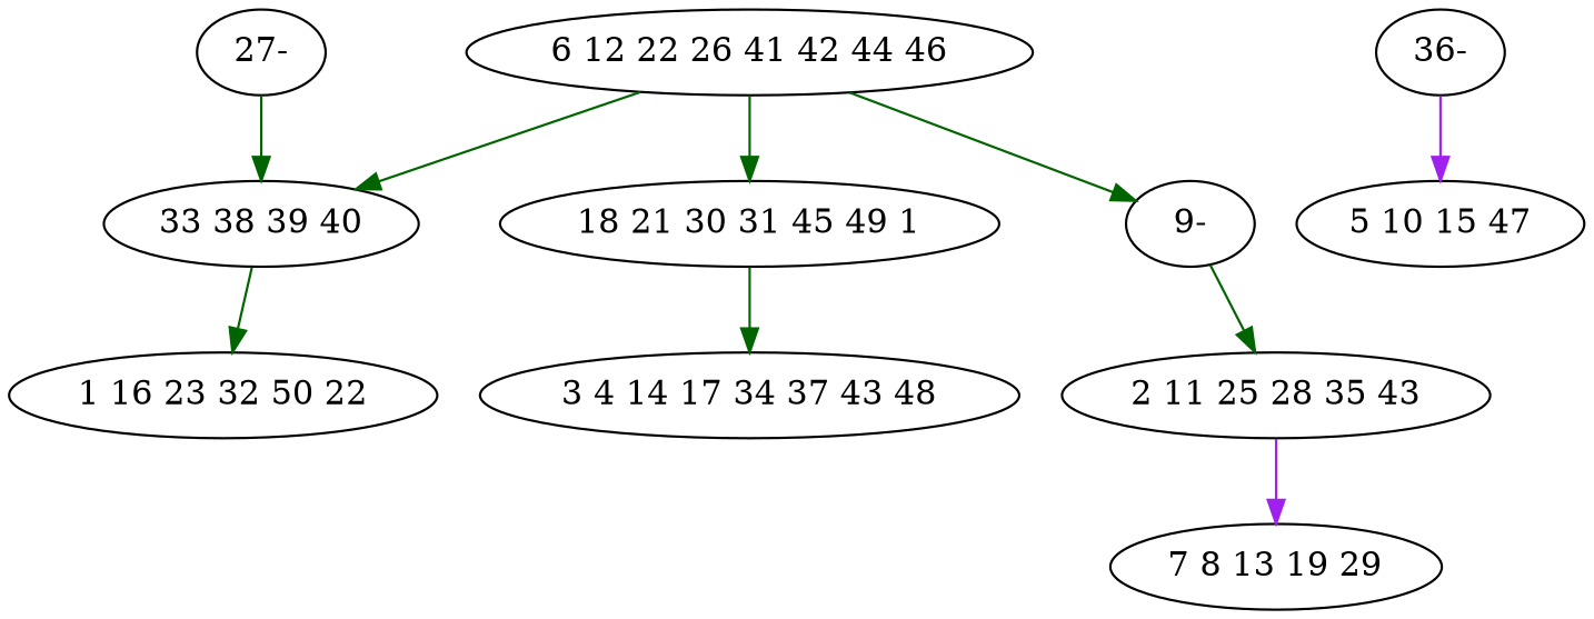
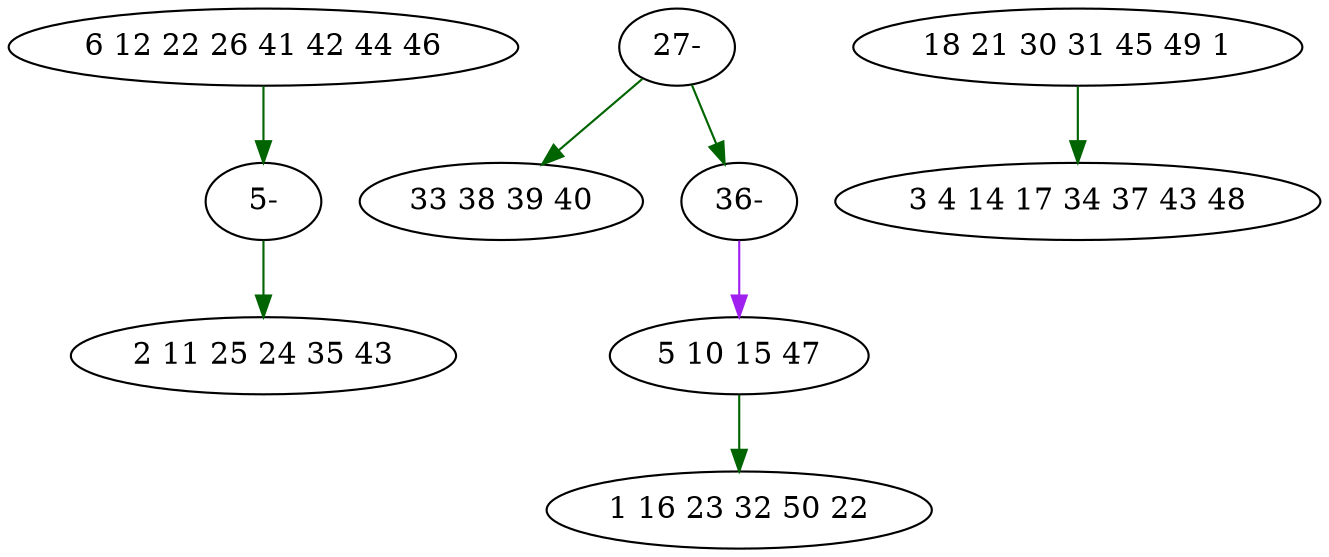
  digraph {
    edge [color=darkgreen]
    n1 [label="6 12 22 26 41 42 44 46"]
    n2 [label="33 38 39 40"]
    n3 [label="18 21 30 31 45 49 1"]
-   n4 [label="9-"]
+   n4 [label="5-"]
    n5 [label="1 16 23 32 50 22"]
    n6 [label="3 4 14 17 34 37 43 48"]
-   n7 [label="2 11 25 28 35 43"]
+   n7 [label="2 11 25 24 35 43"]
    n8 [label="27-"]
    n9 [label="36-"]
    n10 [label="5 10 15 47"]
-   n11 [label="7 8 13 19 29"]
-   n1 -> n2
-   n1 -> n3
    n1 -> n4
-   n2 -> n5
+   n10 -> n5
    n3 -> n6
    n4 -> n7
-   n7 -> n11 [color=purple]
    n8 -> n2
+   n8 -> n9
    n9 -> n10 [color=purple]
  }
